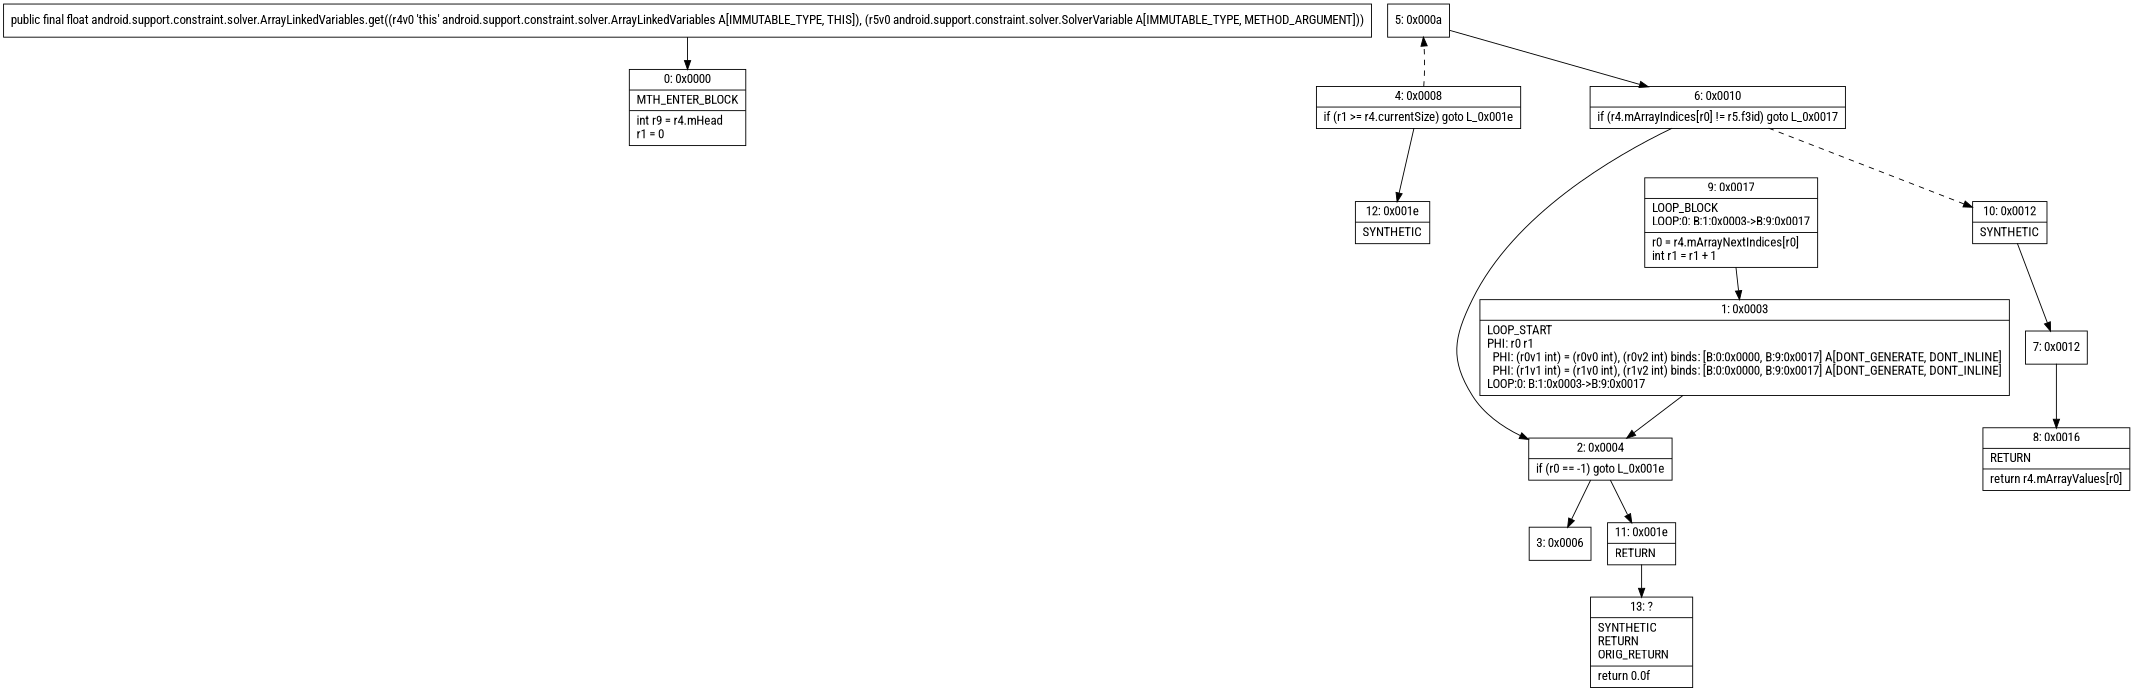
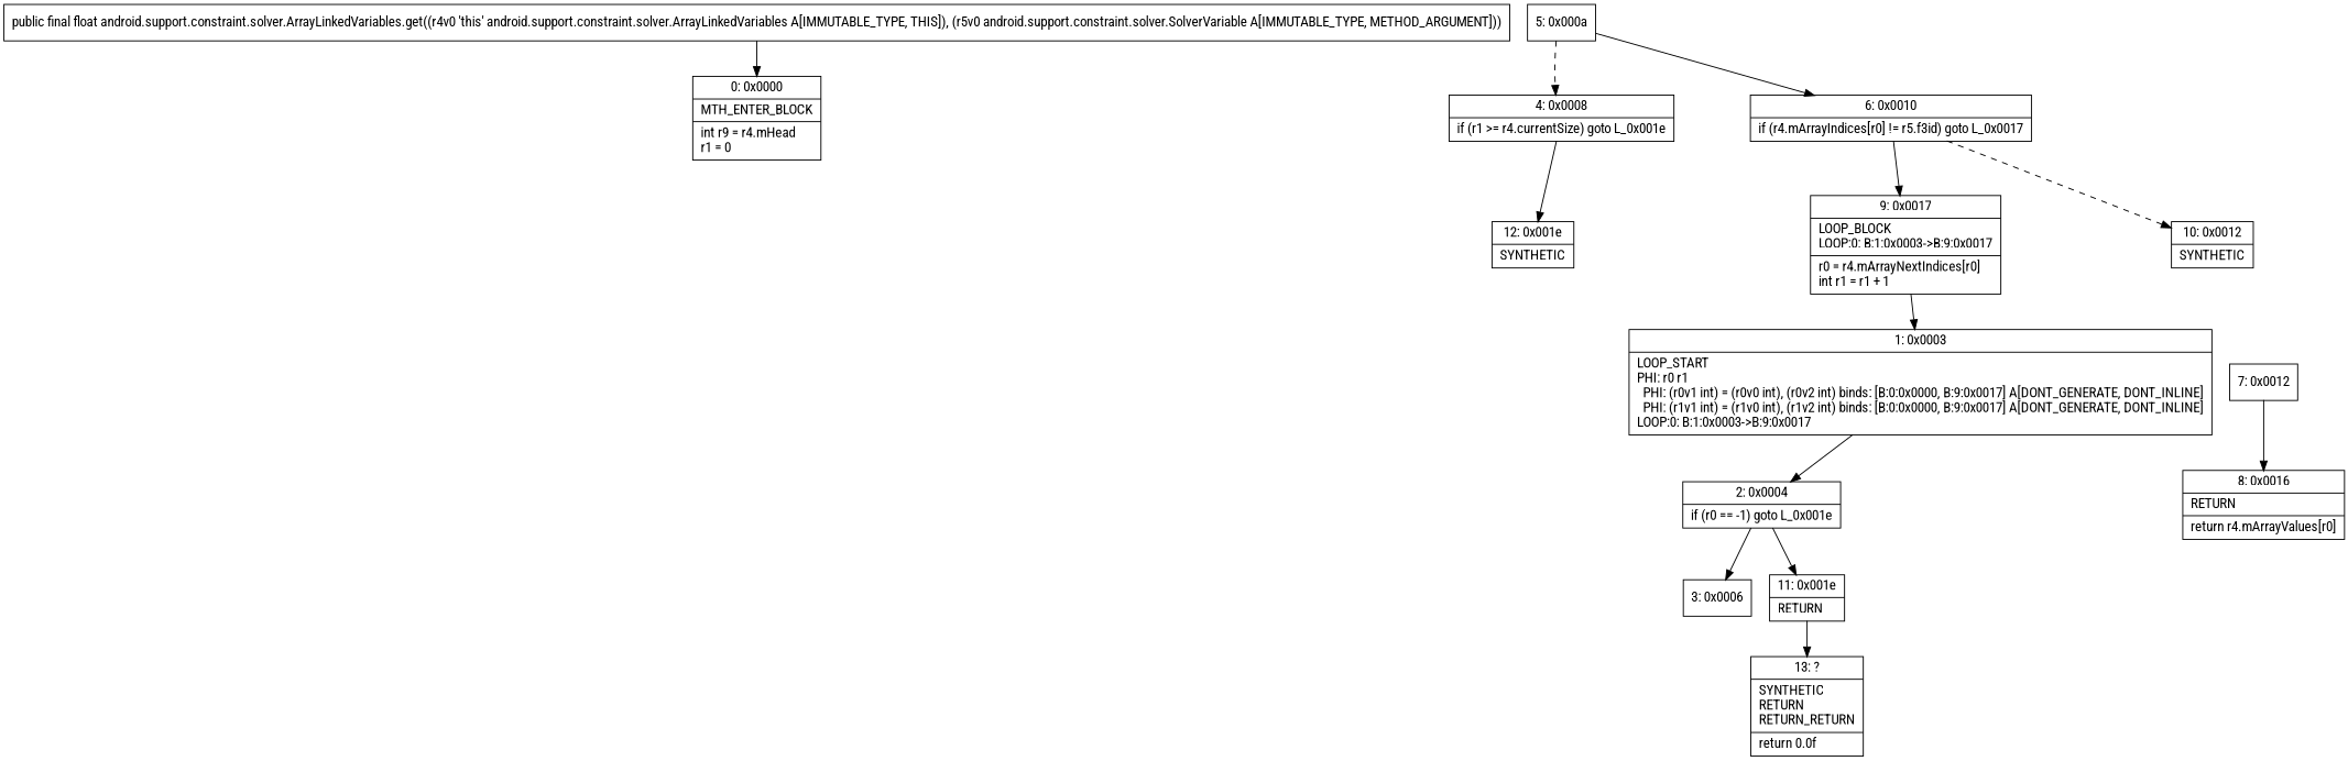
  digraph {
    fontname="Roboto Condensed"
    node [fontname="Roboto Condensed" shape=record]
    edge [fontname="Roboto Condensed"]
    n1 [label="{0\:\ 0x0000|MTH_ENTER_BLOCK\l|int r9 = r4.mHead\lr1 = 0\l}"]
    n2 [label="{1\:\ 0x0003|LOOP_START\lPHI: r0 r1 \l  PHI: (r0v1 int) = (r0v0 int), (r0v2 int) binds: [B:0:0x0000, B:9:0x0017] A[DONT_GENERATE, DONT_INLINE]\l  PHI: (r1v1 int) = (r1v0 int), (r1v2 int) binds: [B:0:0x0000, B:9:0x0017] A[DONT_GENERATE, DONT_INLINE]\lLOOP:0: B:1:0x0003\-\>B:9:0x0017\l}"]
    n3 [label="{2\:\ 0x0004|if (r0 == \-1) goto L_0x001e\l}"]
    n4 [label="{3\:\ 0x0006}"]
    n5 [label="{11\:\ 0x001e|RETURN\l}"]
-   n6 [label="{13\:\ ?|SYNTHETIC\lRETURN\lORIG_RETURN\l|return 0.0f\l}"]
+   n6 [label="{13\:\ ?|SYNTHETIC\lRETURN\lRETURN_RETURN\l|return 0.0f\l}"]
    n7 [label="{4\:\ 0x0008|if (r1 \>= r4.currentSize) goto L_0x001e\l}"]
    n8 [label="{5\:\ 0x000a}"]
    n9 [label="{12\:\ 0x001e|SYNTHETIC\l}"]
    n10 [label="{6\:\ 0x0010|if (r4.mArrayIndices[r0] != r5.f3id) goto L_0x0017\l}"]
    n11 [label="{9\:\ 0x0017|LOOP_BLOCK\lLOOP:0: B:1:0x0003\-\>B:9:0x0017\l|r0 = r4.mArrayNextIndices[r0]\lint r1 = r1 + 1\l}"]
    n12 [label="{10\:\ 0x0012|SYNTHETIC\l}"]
    n13 [label="{7\:\ 0x0012}"]
    n14 [label="{8\:\ 0x0016|RETURN\l|return r4.mArrayValues[r0]\l}"]
    n15 [label="{public final float android.support.constraint.solver.ArrayLinkedVariables.get((r4v0 'this' android.support.constraint.solver.ArrayLinkedVariables A[IMMUTABLE_TYPE, THIS]), (r5v0 android.support.constraint.solver.SolverVariable A[IMMUTABLE_TYPE, METHOD_ARGUMENT])) }"]
    n2 -> n3
    n3 -> n4 [style=solid]
    n3 -> n5
    n5 -> n6
-   n7 -> n8 [style=dashed]
+   n8 -> n7 [style=dashed]
    n7 -> n9
    n8 -> n10
-   n10 -> n3
+   n10 -> n11
    n10 -> n12 [style=dashed]
    n11 -> n2
-   n12 -> n13
    n13 -> n14
    n15 -> n1
  }
